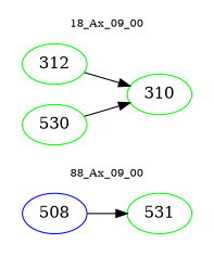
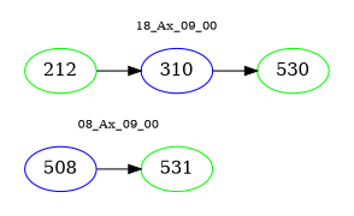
  digraph {
    rankdir=LR
    node [color=green]
    edge [color=black]
    n1 [color=blue label=508]
    n2 [label=531]
-   n3 [label=312]
-   n4 [label=310]
+   n3 [label=212]
+   n4 [color=blue label=310]
    n5 [label=530]
    subgraph cluster_1 {
      color=white
      fontsize=10
-     label="88_Ax_09_00"
+     label="08_Ax_09_00"
      n1
      n2
    }
    subgraph cluster_2 {
      color=white
      fontsize=10
      label="18_Ax_09_00"
      n3
      n4
      n5
    }
    n1 -> n2
    n3 -> n4
-   n5 -> n4
+   n4 -> n5
  }
